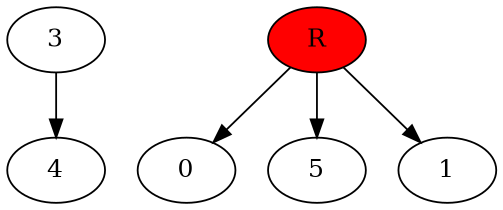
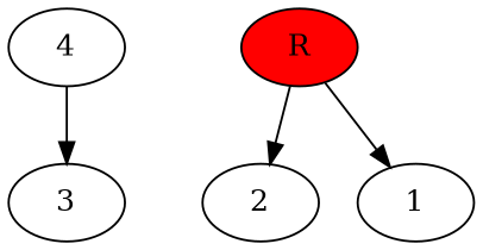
  digraph {
    4
    3
    R [fillcolor="#ff0000" style=filled]
-   2 [label=0]
-   5
+   2
    1
-   3 -> 4
+   4 -> 3
    R -> 2
-   R -> 5
    R -> 1
  }
